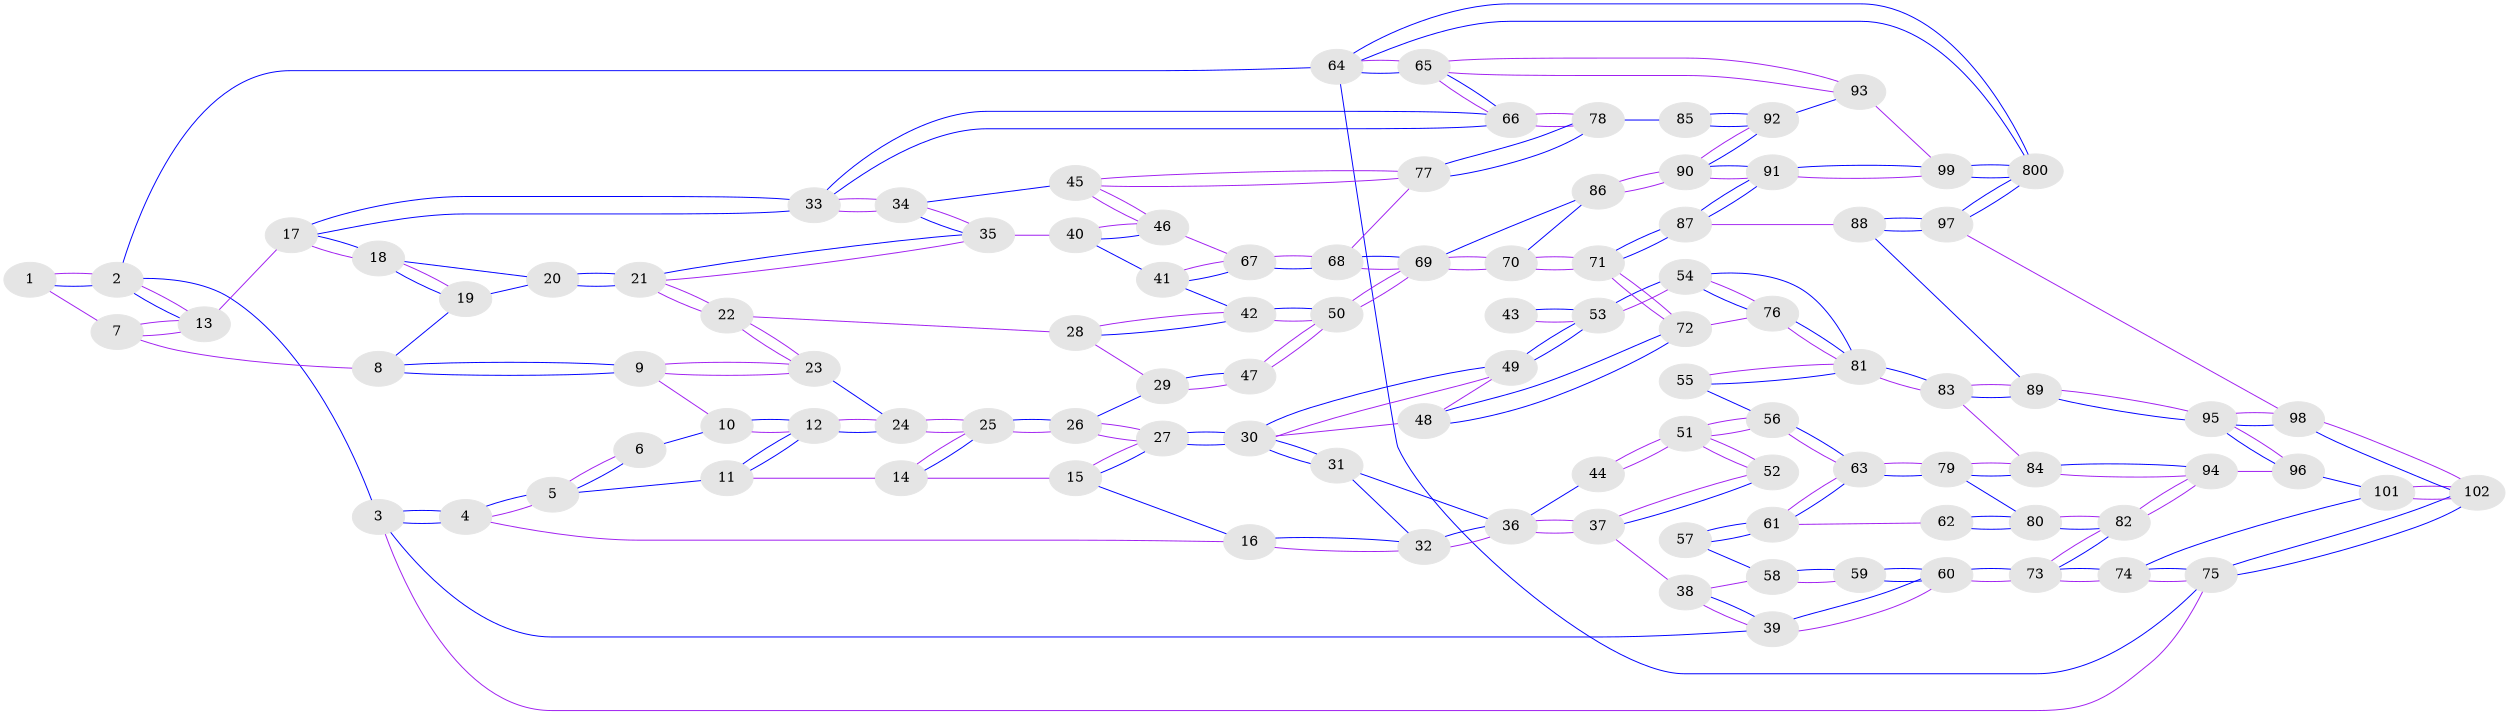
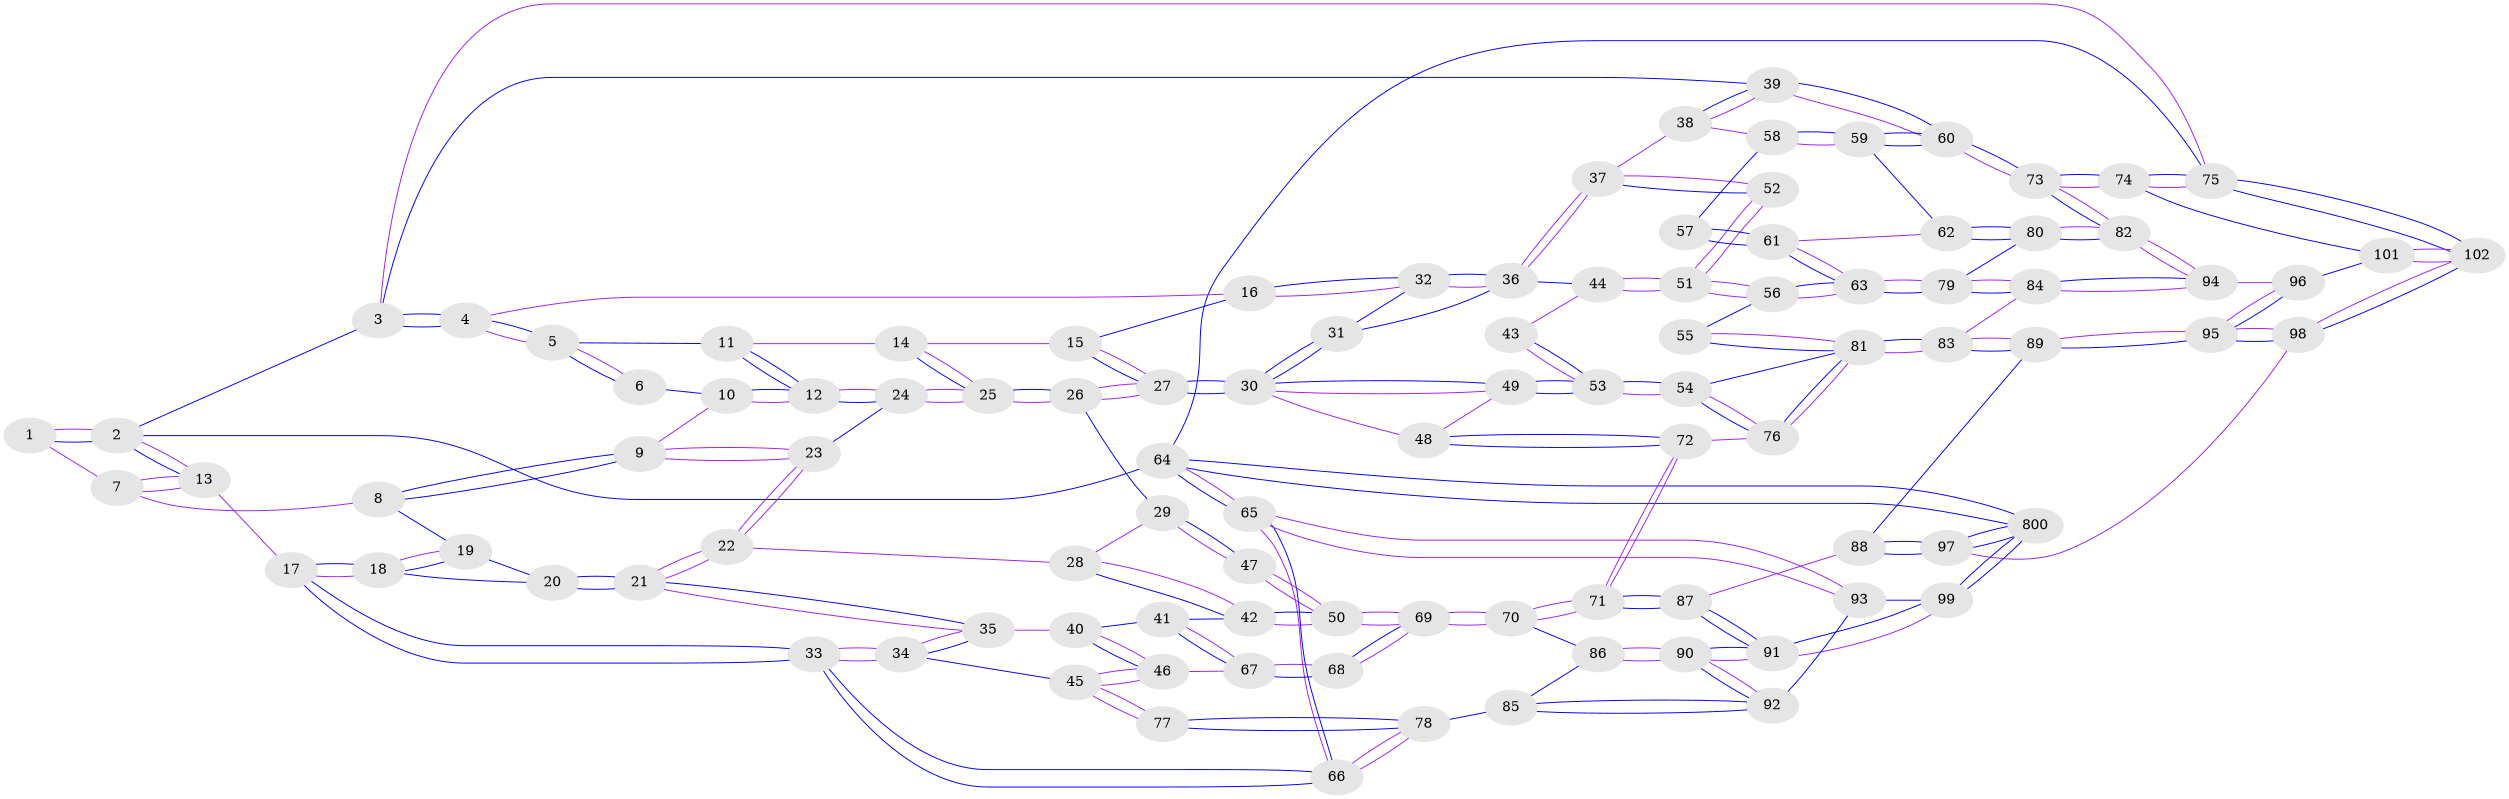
  graph {
    rankdir=LR
    node [color=gray90 style=filled]
    edge [color=blue]
    1
    2
    7
    3
    13
    64
    8
    4
    39
    75
    17
    65
    n13 [label=800]
    5
    16
    60
    102
    6
    11
    32
    10
    12
    14
    9
    19
    23
    20
    24
    15
    25
    18
    33
    27
    26
    30
    36
    34
    66
    21
    22
    35
    28
    40
    29
    42
    47
    31
    49
    48
    50
    53
    43
    44
    37
    45
    78
    46
    77
    41
    38
    52
    51
    58
    59
    73
    67
    68
    69
    54
    56
    72
    76
    70
    63
    57
    61
    81
    55
    83
    79
    62
    80
    74
    82
    84
    93
    99
    85
    71
    86
    87
    90
    88
    91
    101
    94
    92
    89
    96
    95
    97
    98
    1 -- 2
    1 -- 2 [color=purple]
    1 -- 7 [color=purple]
    2 -- 3
    2 -- 13
    2 -- 13 [color=purple]
    2 -- 64
    7 -- 13 [color=purple]
    7 -- 13 [color=purple]
    7 -- 8 [color=purple]
    3 -- 4
    3 -- 4
    3 -- 39
    3 -- 75 [color=purple]
    13 -- 17 [color=purple]
    64 -- 75
    64 -- 65
    64 -- 65 [color=purple]
    64 -- n13
    64 -- n13
    8 -- 9
    8 -- 9
    8 -- 19
    4 -- 5 [color=purple]
    4 -- 5
    4 -- 16 [color=purple]
    39 -- 60 [color=purple]
    39 -- 60
    75 -- 102
    75 -- 102
    17 -- 18 [color=purple]
    17 -- 18
    17 -- 33
    17 -- 33
    65 -- 66 [color=purple]
    65 -- 66
    65 -- 93 [color=purple]
    65 -- 93 [color=purple]
    5 -- 6
    5 -- 6 [color=purple]
    5 -- 11
    16 -- 32 [color=purple]
    16 -- 32
    60 -- 73 [color=purple]
    60 -- 73
    6 -- 10
    11 -- 12
    11 -- 12
    11 -- 14 [color=purple]
    32 -- 36 [color=purple]
    32 -- 36
    10 -- 12 [color=purple]
    10 -- 12
    12 -- 24
    12 -- 24 [color=purple]
    14 -- 15 [color=purple]
    14 -- 25
    14 -- 25 [color=purple]
    9 -- 10 [color=purple]
    9 -- 23 [color=purple]
    9 -- 23 [color=purple]
    19 -- 20
    23 -- 24
    20 -- 21
    20 -- 21
    24 -- 25 [color=purple]
    24 -- 25 [color=purple]
    15 -- 16
    15 -- 27
    15 -- 27 [color=purple]
    25 -- 26 [color=purple]
    25 -- 26
    18 -- 19
    18 -- 19 [color=purple]
    18 -- 20
    33 -- 34 [color=purple]
    33 -- 34 [color=purple]
    33 -- 66
    33 -- 66
    27 -- 30
    27 -- 30
    26 -- 27 [color=purple]
    26 -- 27 [color=purple]
    26 -- 29
    30 -- 31
    30 -- 31
    30 -- 49 [color=purple]
    30 -- 49
    30 -- 48 [color=purple]
    36 -- 44
    36 -- 37 [color=purple]
    36 -- 37 [color=purple]
    34 -- 35
    34 -- 35 [color=purple]
    34 -- 45
    66 -- 78 [color=purple]
    66 -- 78 [color=purple]
    21 -- 22 [color=purple]
    21 -- 22 [color=purple]
    21 -- 35 [color=purple]
    21 -- 35
    22 -- 23 [color=purple]
    22 -- 23 [color=purple]
    22 -- 28 [color=purple]
    35 -- 40 [color=purple]
    28 -- 29 [color=purple]
    28 -- 42
    28 -- 42 [color=purple]
    40 -- 46
    40 -- 46 [color=purple]
    40 -- 41
    29 -- 47 [color=purple]
    29 -- 47
    42 -- 50 [color=purple]
    42 -- 50
    47 -- 50 [color=purple]
    47 -- 50 [color=purple]
    31 -- 32
    31 -- 36
    49 -- 53
    49 -- 53
    48 -- 49 [color=purple]
    48 -- 72
    48 -- 72
    50 -- 69 [color=purple]
    50 -- 69 [color=purple]
    53 -- 54 [color=purple]
    53 -- 54
    43 -- 53 [color=purple]
    43 -- 53
+   43 -- 44 [color=purple]
    44 -- 51 [color=purple]
    44 -- 51 [color=purple]
    37 -- 38 [color=purple]
    37 -- 52
    37 -- 52 [color=purple]
    45 -- 46 [color=purple]
    45 -- 46 [color=purple]
    45 -- 77 [color=purple]
    45 -- 77 [color=purple]
    78 -- 85
    46 -- 67 [color=purple]
    77 -- 78
    77 -- 78
    41 -- 42
    41 -- 67
    41 -- 67 [color=purple]
    38 -- 39 [color=purple]
    38 -- 39
    38 -- 58 [color=purple]
    51 -- 52 [color=purple]
    51 -- 52 [color=purple]
    51 -- 56 [color=purple]
    51 -- 56 [color=purple]
    58 -- 59 [color=purple]
    58 -- 59
    59 -- 60
    59 -- 60
+   59 -- 62
    73 -- 74 [color=purple]
    73 -- 74
    73 -- 82
    73 -- 82 [color=purple]
    67 -- 68
    67 -- 68 [color=purple]
-   68 -- 77 [color=purple]
    68 -- 69 [color=purple]
    68 -- 69
    69 -- 70 [color=purple]
    69 -- 70 [color=purple]
    54 -- 76
    54 -- 76 [color=purple]
    54 -- 81
    56 -- 63 [color=purple]
    56 -- 63
    72 -- 76 [color=purple]
    76 -- 81 [color=purple]
    76 -- 81
    70 -- 71 [color=purple]
    70 -- 71 [color=purple]
    70 -- 86
    63 -- 79
    63 -- 79 [color=purple]
    57 -- 58
    57 -- 61
    57 -- 61
    61 -- 63
    61 -- 63 [color=purple]
    61 -- 62 [color=purple]
    81 -- 83 [color=purple]
    81 -- 83
    55 -- 56
    55 -- 81
    55 -- 81 [color=purple]
    83 -- 84 [color=purple]
    83 -- 89
    83 -- 89 [color=purple]
    79 -- 80
    79 -- 84
    79 -- 84 [color=purple]
    62 -- 80
    62 -- 80
    80 -- 82
    80 -- 82 [color=purple]
    74 -- 75 [color=purple]
    74 -- 75
    74 -- 101
    82 -- 94 [color=purple]
    82 -- 94 [color=purple]
    84 -- 94 [color=purple]
    84 -- 94
-   93 -- 99 [color=purple]
+   93 -- 99
    99 -- n13
    99 -- n13
-   69 -- 86
+   85 -- 86
    85 -- 92
    85 -- 92
    71 -- 72 [color=purple]
    71 -- 72 [color=purple]
    71 -- 87
    71 -- 87
    86 -- 90 [color=purple]
    86 -- 90 [color=purple]
    87 -- 88 [color=purple]
    87 -- 91
    87 -- 91
    90 -- 91 [color=purple]
    90 -- 91
    90 -- 92
    90 -- 92 [color=purple]
    88 -- 89
    88 -- 97
    88 -- 97
    91 -- 99 [color=purple]
    91 -- 99
    101 -- 102 [color=purple]
    101 -- 102 [color=purple]
    94 -- 96 [color=purple]
    92 -- 93
    89 -- 95
    89 -- 95 [color=purple]
    96 -- 101
    95 -- 96
    95 -- 96 [color=purple]
    95 -- 98
    95 -- 98 [color=purple]
    97 -- n13
    97 -- n13
    97 -- 98 [color=purple]
    98 -- 102
    98 -- 102 [color=purple]
  }
